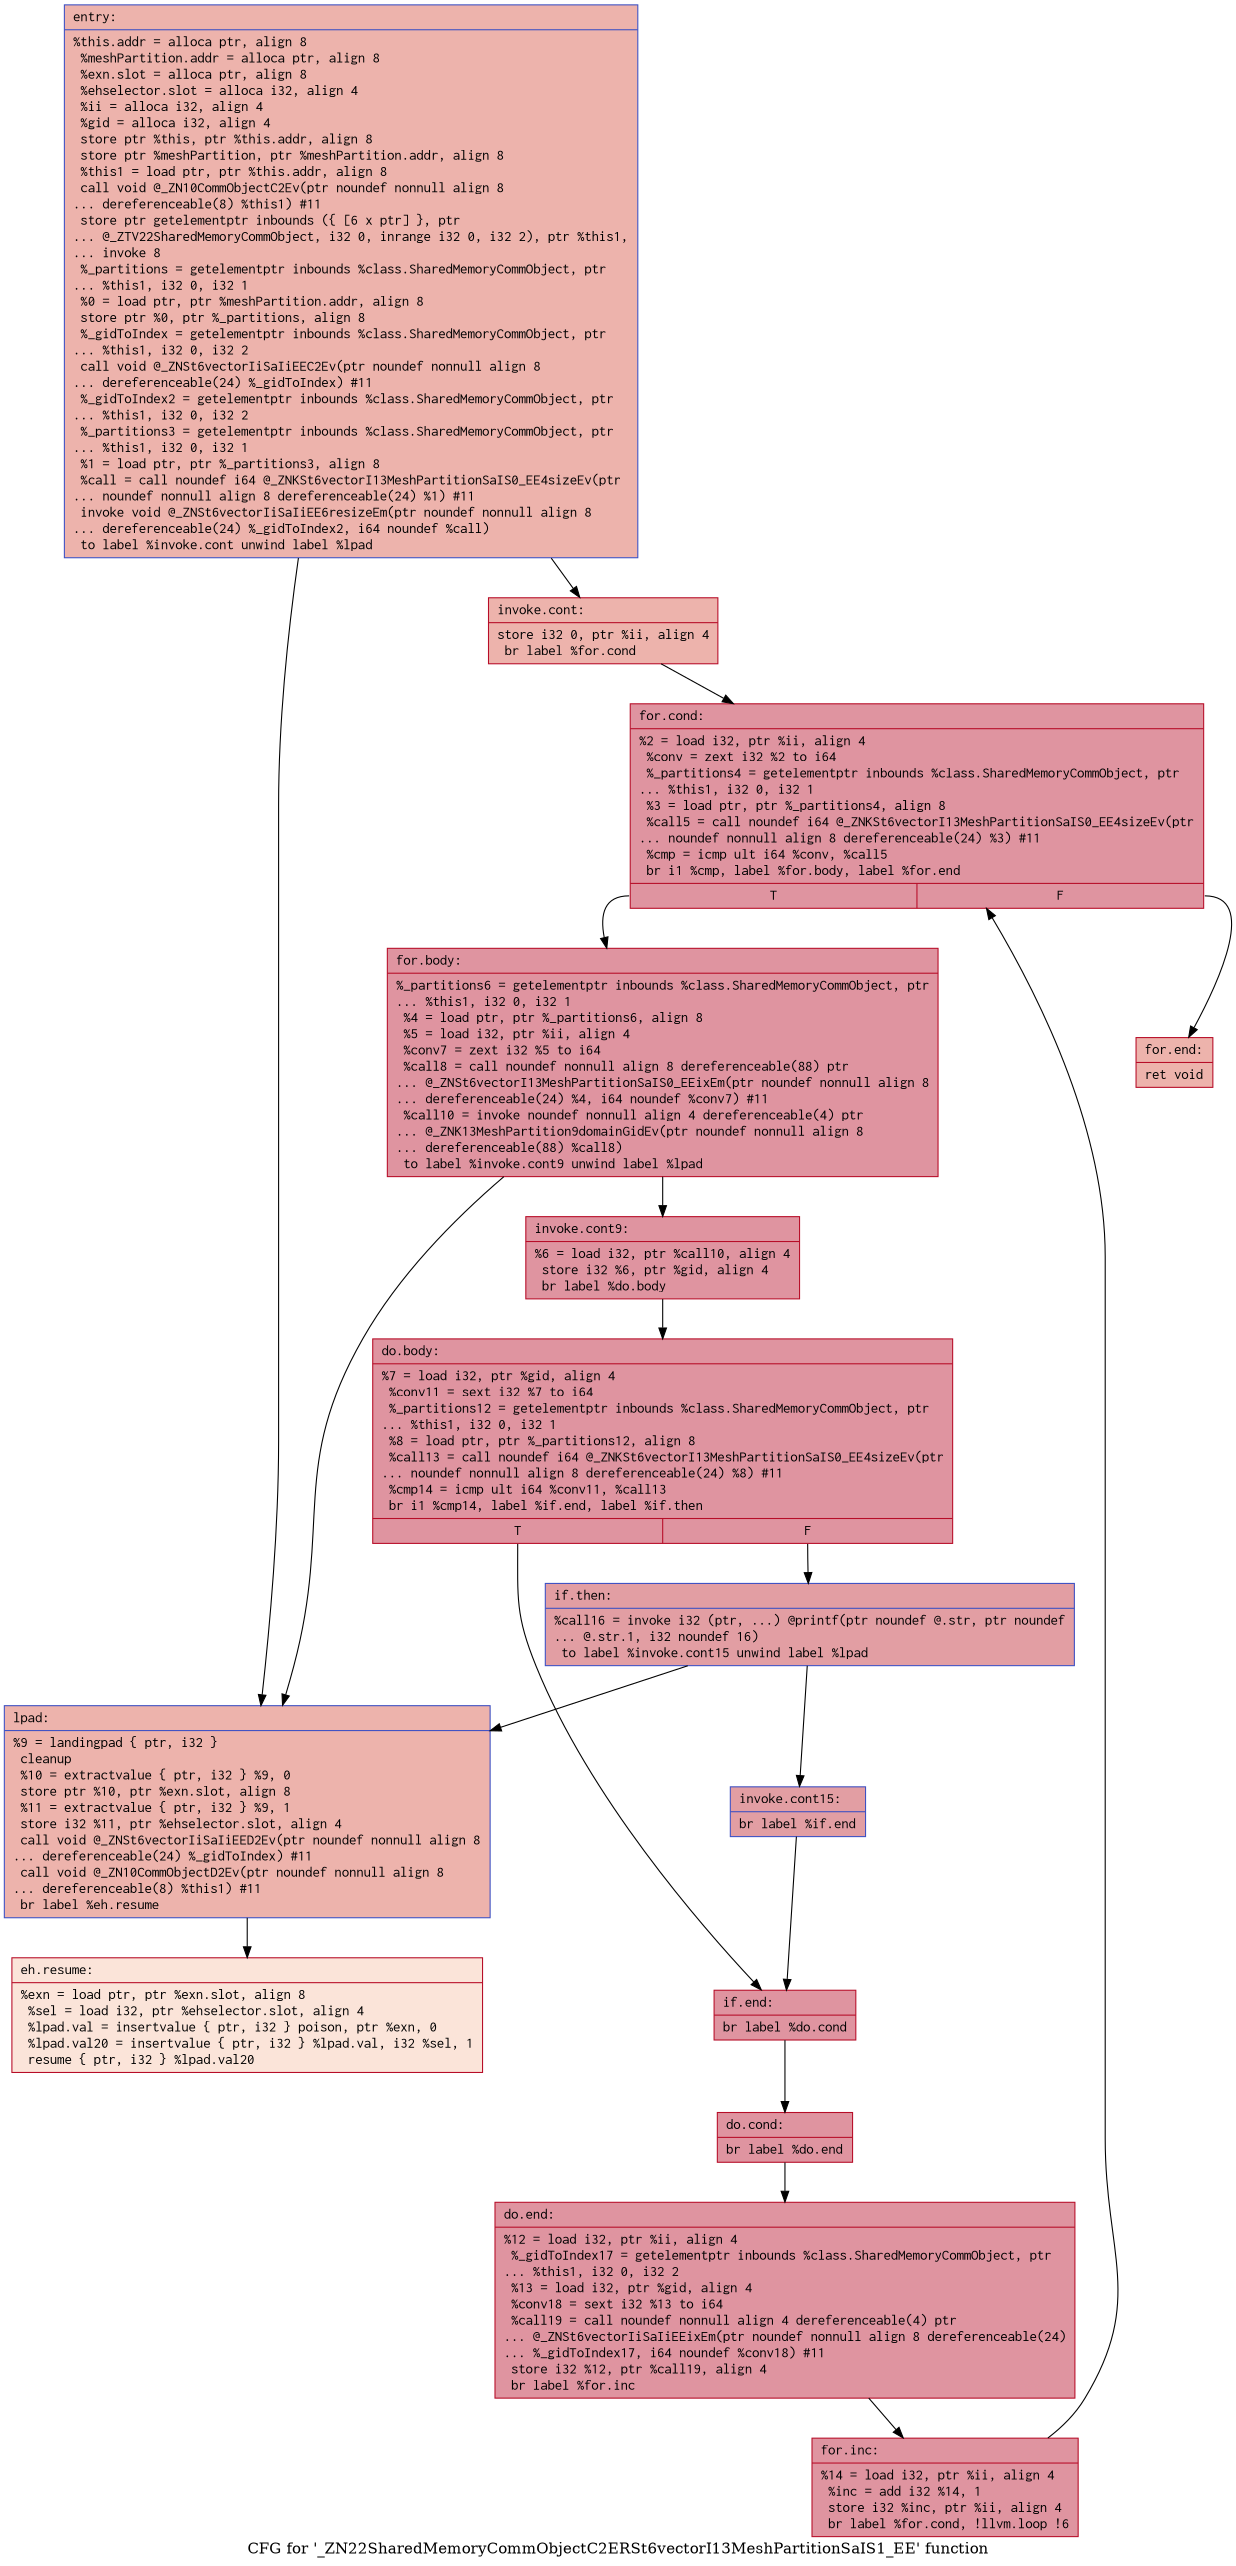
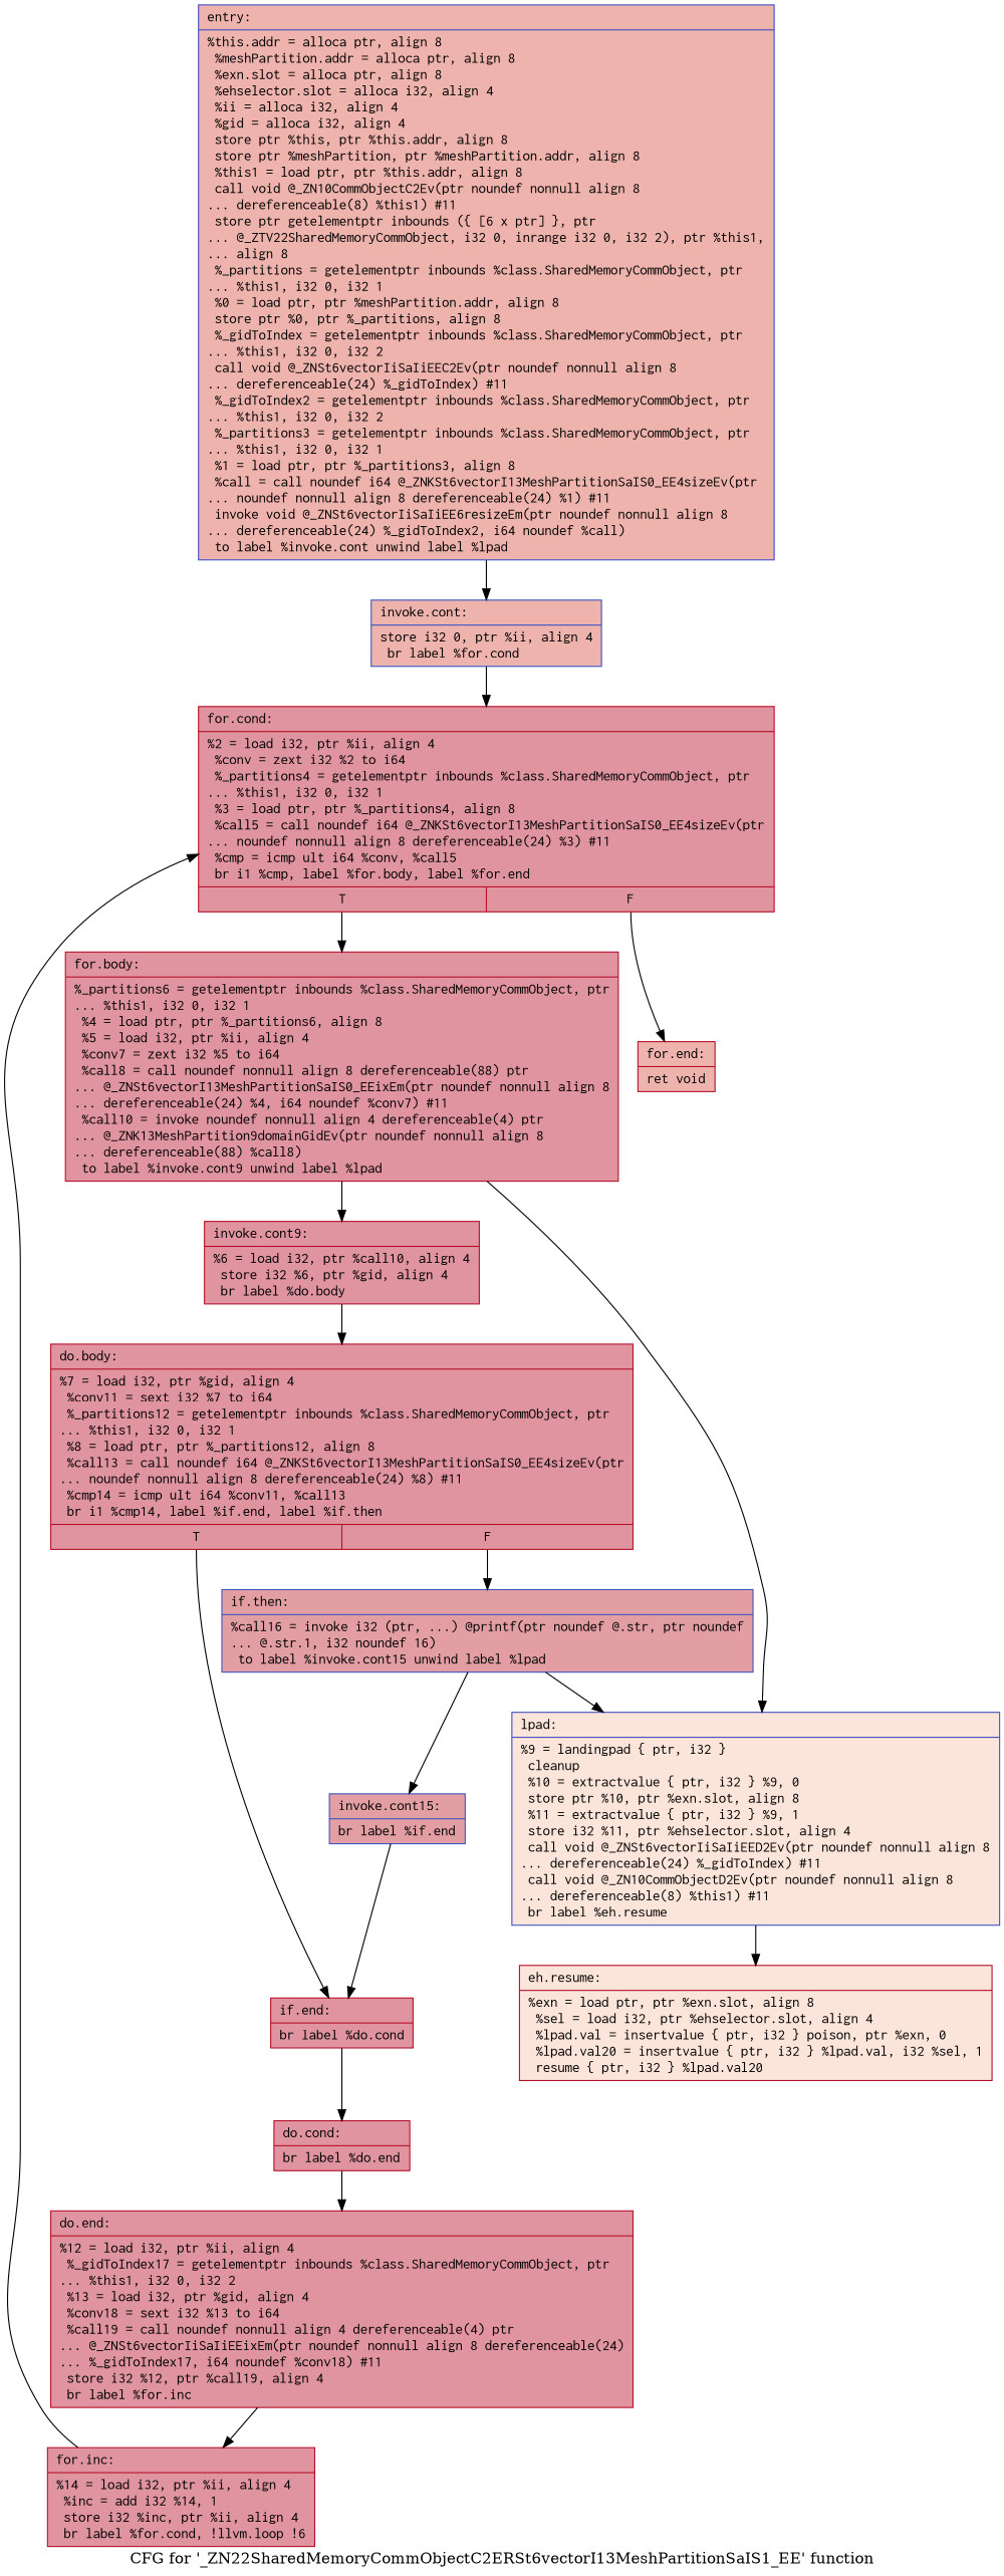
  digraph {
    label="CFG for '_ZN22SharedMemoryCommObjectC2ERSt6vectorI13MeshPartitionSaIS1_EE' function"
    node [color="#b70d28ff" fillcolor="#b70d2870" fontname=Courier shape=record style=filled]
-   n1 [color="#3d50c3ff" fillcolor="#d6524470" label="{entry:\l|  %this.addr = alloca ptr, align 8\l  %meshPartition.addr = alloca ptr, align 8\l  %exn.slot = alloca ptr, align 8\l  %ehselector.slot = alloca i32, align 4\l  %ii = alloca i32, align 4\l  %gid = alloca i32, align 4\l  store ptr %this, ptr %this.addr, align 8\l  store ptr %meshPartition, ptr %meshPartition.addr, align 8\l  %this1 = load ptr, ptr %this.addr, align 8\l  call void @_ZN10CommObjectC2Ev(ptr noundef nonnull align 8\l... dereferenceable(8) %this1) #11\l  store ptr getelementptr inbounds (\{ [6 x ptr] \}, ptr\l... @_ZTV22SharedMemoryCommObject, i32 0, inrange i32 0, i32 2), ptr %this1,\l... invoke 8\l  %_partitions = getelementptr inbounds %class.SharedMemoryCommObject, ptr\l... %this1, i32 0, i32 1\l  %0 = load ptr, ptr %meshPartition.addr, align 8\l  store ptr %0, ptr %_partitions, align 8\l  %_gidToIndex = getelementptr inbounds %class.SharedMemoryCommObject, ptr\l... %this1, i32 0, i32 2\l  call void @_ZNSt6vectorIiSaIiEEC2Ev(ptr noundef nonnull align 8\l... dereferenceable(24) %_gidToIndex) #11\l  %_gidToIndex2 = getelementptr inbounds %class.SharedMemoryCommObject, ptr\l... %this1, i32 0, i32 2\l  %_partitions3 = getelementptr inbounds %class.SharedMemoryCommObject, ptr\l... %this1, i32 0, i32 1\l  %1 = load ptr, ptr %_partitions3, align 8\l  %call = call noundef i64 @_ZNKSt6vectorI13MeshPartitionSaIS0_EE4sizeEv(ptr\l... noundef nonnull align 8 dereferenceable(24) %1) #11\l  invoke void @_ZNSt6vectorIiSaIiEE6resizeEm(ptr noundef nonnull align 8\l... dereferenceable(24) %_gidToIndex2, i64 noundef %call)\l          to label %invoke.cont unwind label %lpad\l}"]
-   n2 [fillcolor="#d6524470" label="{invoke.cont:\l|  store i32 0, ptr %ii, align 4\l  br label %for.cond\l}"]
-   n3 [color="#3d50c3ff" fillcolor="#d6524470" label="{lpad:\l|  %9 = landingpad \{ ptr, i32 \}\l          cleanup\l  %10 = extractvalue \{ ptr, i32 \} %9, 0\l  store ptr %10, ptr %exn.slot, align 8\l  %11 = extractvalue \{ ptr, i32 \} %9, 1\l  store i32 %11, ptr %ehselector.slot, align 4\l  call void @_ZNSt6vectorIiSaIiEED2Ev(ptr noundef nonnull align 8\l... dereferenceable(24) %_gidToIndex) #11\l  call void @_ZN10CommObjectD2Ev(ptr noundef nonnull align 8\l... dereferenceable(8) %this1) #11\l  br label %eh.resume\l}"]
+   n1 [color="#3d50c3ff" fillcolor="#d6524470" label="{entry:\l|  %this.addr = alloca ptr, align 8\l  %meshPartition.addr = alloca ptr, align 8\l  %exn.slot = alloca ptr, align 8\l  %ehselector.slot = alloca i32, align 4\l  %ii = alloca i32, align 4\l  %gid = alloca i32, align 4\l  store ptr %this, ptr %this.addr, align 8\l  store ptr %meshPartition, ptr %meshPartition.addr, align 8\l  %this1 = load ptr, ptr %this.addr, align 8\l  call void @_ZN10CommObjectC2Ev(ptr noundef nonnull align 8\l... dereferenceable(8) %this1) #11\l  store ptr getelementptr inbounds (\{ [6 x ptr] \}, ptr\l... @_ZTV22SharedMemoryCommObject, i32 0, inrange i32 0, i32 2), ptr %this1,\l... align 8\l  %_partitions = getelementptr inbounds %class.SharedMemoryCommObject, ptr\l... %this1, i32 0, i32 1\l  %0 = load ptr, ptr %meshPartition.addr, align 8\l  store ptr %0, ptr %_partitions, align 8\l  %_gidToIndex = getelementptr inbounds %class.SharedMemoryCommObject, ptr\l... %this1, i32 0, i32 2\l  call void @_ZNSt6vectorIiSaIiEEC2Ev(ptr noundef nonnull align 8\l... dereferenceable(24) %_gidToIndex) #11\l  %_gidToIndex2 = getelementptr inbounds %class.SharedMemoryCommObject, ptr\l... %this1, i32 0, i32 2\l  %_partitions3 = getelementptr inbounds %class.SharedMemoryCommObject, ptr\l... %this1, i32 0, i32 1\l  %1 = load ptr, ptr %_partitions3, align 8\l  %call = call noundef i64 @_ZNKSt6vectorI13MeshPartitionSaIS0_EE4sizeEv(ptr\l... noundef nonnull align 8 dereferenceable(24) %1) #11\l  invoke void @_ZNSt6vectorIiSaIiEE6resizeEm(ptr noundef nonnull align 8\l... dereferenceable(24) %_gidToIndex2, i64 noundef %call)\l          to label %invoke.cont unwind label %lpad\l}"]
+   n2 [color="#3d50c3ff" fillcolor="#d6524470" label="{invoke.cont:\l|  store i32 0, ptr %ii, align 4\l  br label %for.cond\l}"]
+   n3 [color="#3d50c3ff" fillcolor="#f5c1a970" label="{lpad:\l|  %9 = landingpad \{ ptr, i32 \}\l          cleanup\l  %10 = extractvalue \{ ptr, i32 \} %9, 0\l  store ptr %10, ptr %exn.slot, align 8\l  %11 = extractvalue \{ ptr, i32 \} %9, 1\l  store i32 %11, ptr %ehselector.slot, align 4\l  call void @_ZNSt6vectorIiSaIiEED2Ev(ptr noundef nonnull align 8\l... dereferenceable(24) %_gidToIndex) #11\l  call void @_ZN10CommObjectD2Ev(ptr noundef nonnull align 8\l... dereferenceable(8) %this1) #11\l  br label %eh.resume\l}"]
    n4 [label="{for.cond:\l|  %2 = load i32, ptr %ii, align 4\l  %conv = zext i32 %2 to i64\l  %_partitions4 = getelementptr inbounds %class.SharedMemoryCommObject, ptr\l... %this1, i32 0, i32 1\l  %3 = load ptr, ptr %_partitions4, align 8\l  %call5 = call noundef i64 @_ZNKSt6vectorI13MeshPartitionSaIS0_EE4sizeEv(ptr\l... noundef nonnull align 8 dereferenceable(24) %3) #11\l  %cmp = icmp ult i64 %conv, %call5\l  br i1 %cmp, label %for.body, label %for.end\l|{<s0>T|<s1>F}}"]
    n5 [fillcolor="#f5c1a970" label="{eh.resume:\l|  %exn = load ptr, ptr %exn.slot, align 8\l  %sel = load i32, ptr %ehselector.slot, align 4\l  %lpad.val = insertvalue \{ ptr, i32 \} poison, ptr %exn, 0\l  %lpad.val20 = insertvalue \{ ptr, i32 \} %lpad.val, i32 %sel, 1\l  resume \{ ptr, i32 \} %lpad.val20\l}"]
    n6 [label="{for.body:\l|  %_partitions6 = getelementptr inbounds %class.SharedMemoryCommObject, ptr\l... %this1, i32 0, i32 1\l  %4 = load ptr, ptr %_partitions6, align 8\l  %5 = load i32, ptr %ii, align 4\l  %conv7 = zext i32 %5 to i64\l  %call8 = call noundef nonnull align 8 dereferenceable(88) ptr\l... @_ZNSt6vectorI13MeshPartitionSaIS0_EEixEm(ptr noundef nonnull align 8\l... dereferenceable(24) %4, i64 noundef %conv7) #11\l  %call10 = invoke noundef nonnull align 4 dereferenceable(4) ptr\l... @_ZNK13MeshPartition9domainGidEv(ptr noundef nonnull align 8\l... dereferenceable(88) %call8)\l          to label %invoke.cont9 unwind label %lpad\l}"]
    n7 [fillcolor="#d6524470" label="{for.end:\l|  ret void\l}"]
    n8 [label="{invoke.cont9:\l|  %6 = load i32, ptr %call10, align 4\l  store i32 %6, ptr %gid, align 4\l  br label %do.body\l}"]
    n9 [label="{do.body:\l|  %7 = load i32, ptr %gid, align 4\l  %conv11 = sext i32 %7 to i64\l  %_partitions12 = getelementptr inbounds %class.SharedMemoryCommObject, ptr\l... %this1, i32 0, i32 1\l  %8 = load ptr, ptr %_partitions12, align 8\l  %call13 = call noundef i64 @_ZNKSt6vectorI13MeshPartitionSaIS0_EE4sizeEv(ptr\l... noundef nonnull align 8 dereferenceable(24) %8) #11\l  %cmp14 = icmp ult i64 %conv11, %call13\l  br i1 %cmp14, label %if.end, label %if.then\l|{<s0>T|<s1>F}}"]
    n10 [label="{if.end:\l|  br label %do.cond\l}"]
    n11 [color="#3d50c3ff" fillcolor="#be242e70" label="{if.then:\l|  %call16 = invoke i32 (ptr, ...) @printf(ptr noundef @.str, ptr noundef\l... @.str.1, i32 noundef 16)\l          to label %invoke.cont15 unwind label %lpad\l}"]
    n12 [label="{do.cond:\l|  br label %do.end\l}"]
    n13 [color="#3d50c3ff" fillcolor="#be242e70" label="{invoke.cont15:\l|  br label %if.end\l}"]
    n14 [label="{do.end:\l|  %12 = load i32, ptr %ii, align 4\l  %_gidToIndex17 = getelementptr inbounds %class.SharedMemoryCommObject, ptr\l... %this1, i32 0, i32 2\l  %13 = load i32, ptr %gid, align 4\l  %conv18 = sext i32 %13 to i64\l  %call19 = call noundef nonnull align 4 dereferenceable(4) ptr\l... @_ZNSt6vectorIiSaIiEEixEm(ptr noundef nonnull align 8 dereferenceable(24)\l... %_gidToIndex17, i64 noundef %conv18) #11\l  store i32 %12, ptr %call19, align 4\l  br label %for.inc\l}"]
    n15 [label="{for.inc:\l|  %14 = load i32, ptr %ii, align 4\l  %inc = add i32 %14, 1\l  store i32 %inc, ptr %ii, align 4\l  br label %for.cond, !llvm.loop !6\l}"]
    n1 -> n2
-   n1 -> n3
    n2 -> n4
    n3 -> n5
    n4 -> n6 [tailport=s0]
    n4 -> n7 [tailport=s1]
    n6 -> n3
    n6 -> n8
    n8 -> n9
    n9 -> n10 [tailport=s0]
    n9 -> n11 [tailport=s1]
    n10 -> n12
    n11 -> n3
    n11 -> n13
    n12 -> n14
    n13 -> n10
    n14 -> n15
    n15 -> n4
  }
